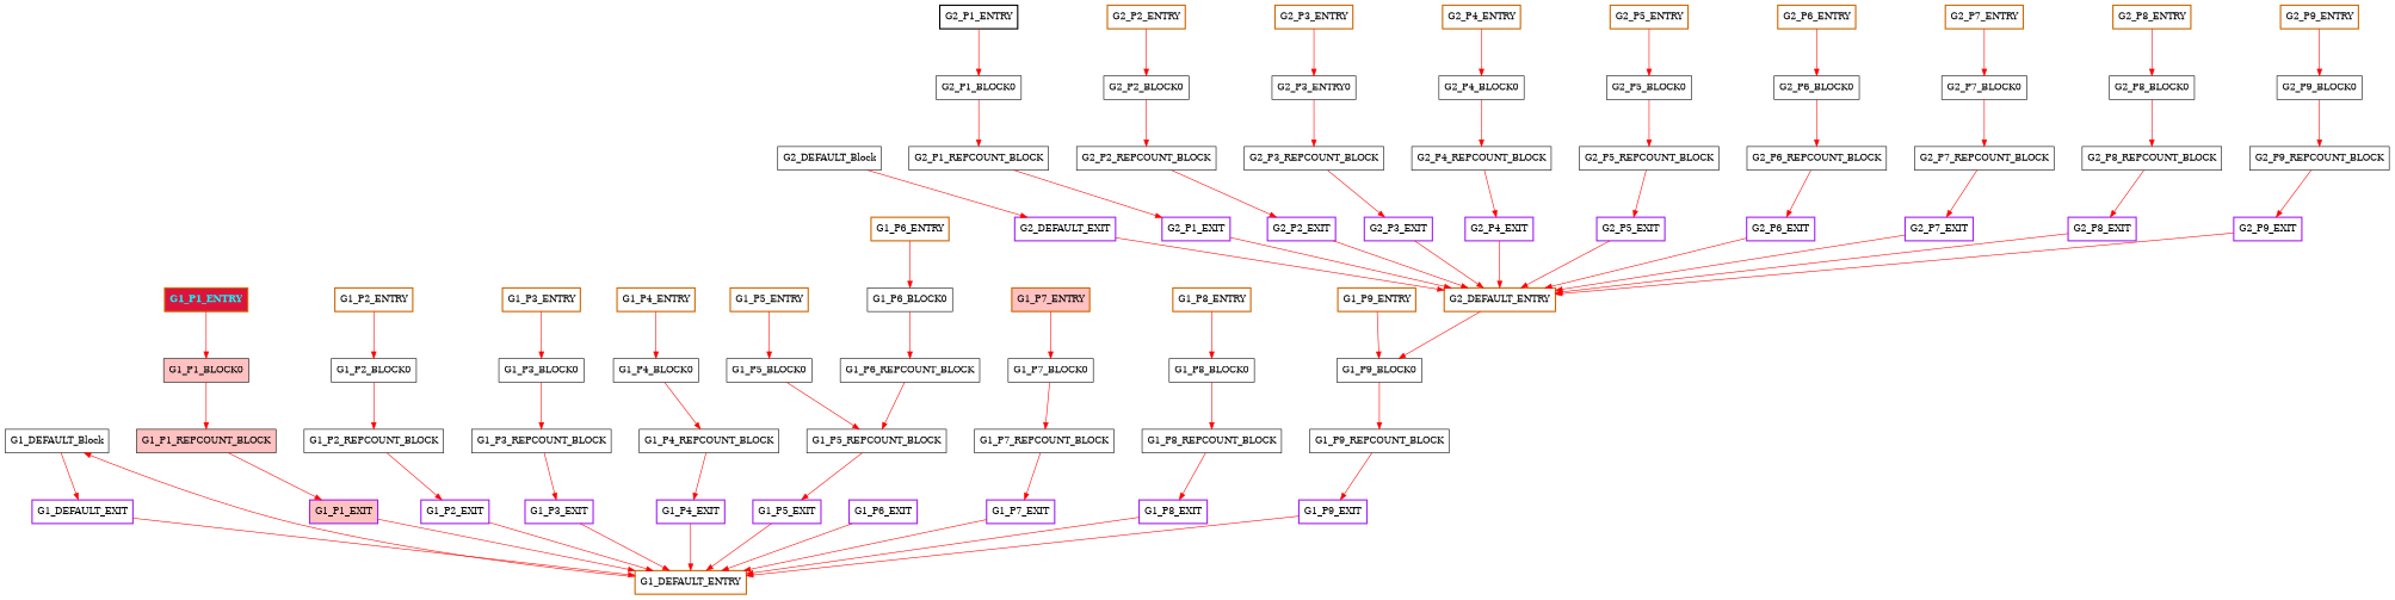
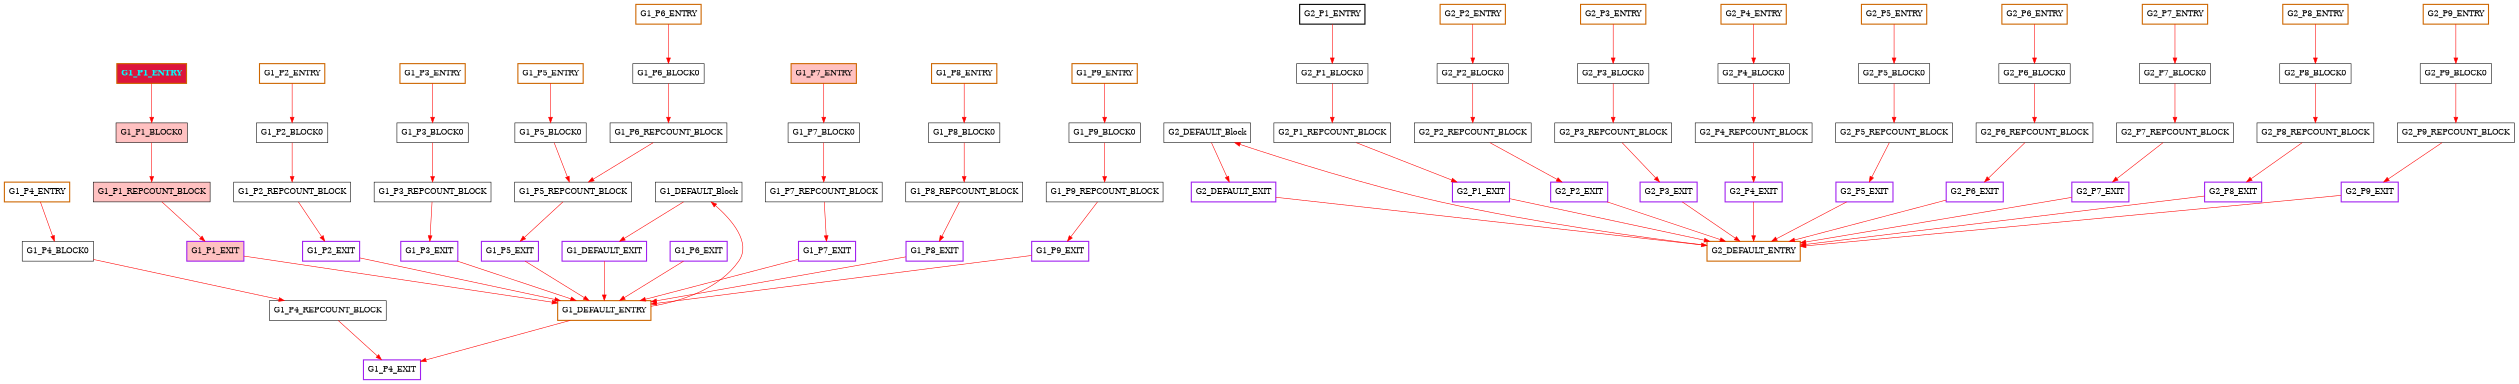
  digraph {
    mindist=1.0
    nodesep=0.6
    rankdir=TB
    ranksep=1.0
    root=Demo
    node [beamproc=undefined bpentry=false bpexit=false color=black cpu=0 fillcolor=white flags="0x00000007" patentry=false patexit=false pattern=G1_P1 qhi=false qil=false qlo=false shape=rectangle style=filled tperiod=100000000 type=block penwidth=2]
    edge [color=red type=defdst]
    G1_DEFAULT_Block [pattern=G1_DEFAULT penwidth=""]
    G1_DEFAULT_EXIT [color=purple flags="0x00108007" patexit=true pattern=G1_DEFAULT qlo=true]
    G1_DEFAULT_ENTRY [color=darkorange3 flags="0x00002007" patentry=true pattern=G1_DEFAULT]
    G1_P1_BLOCK0 [fillcolor=rosybrown1 flags="0x00000207" tperiod=5000000000 penwidth=""]
    G1_P1_REPCOUNT_BLOCK [fillcolor=rosybrown1 flags="0x00100207" qlo=true tperiod=0 penwidth=""]
    G1_P1_EXIT [color=purple fillcolor=rosybrown1 flags="0x00708207" patexit=true qhi=true qil=true qlo=true]
    G1_P1_ENTRY [color=darkorange3 fillcolor=crimson flags="0x00012207" fontcolor=cyan fontname="Times-Bold" patentry=true]
    G1_P2_BLOCK0 [pattern=G1_P2 penwidth=""]
    G1_P2_REPCOUNT_BLOCK [flags="0x00100007" pattern=G1_P2 qlo=true tperiod=0 penwidth=""]
    G1_P2_EXIT [color=purple flags="0x00708007" patexit=true pattern=G1_P2 qhi=true qil=true qlo=true]
    G1_P2_ENTRY [color=darkorange3 flags="0x00002007" patentry=true pattern=G1_P2]
    G1_P3_BLOCK0 [pattern=G1_P3 penwidth=""]
    G1_P3_REPCOUNT_BLOCK [flags="0x00100007" pattern=G1_P3 qlo=true tperiod=0 penwidth=""]
    G1_P3_EXIT [color=purple flags="0x00708007" patexit=true pattern=G1_P3 qhi=true qil=true qlo=true]
    G1_P3_ENTRY [color=darkorange3 flags="0x00002007" patentry=true pattern=G1_P3]
    G1_P4_BLOCK0 [pattern=G1_P4 penwidth=""]
    G1_P4_REPCOUNT_BLOCK [flags="0x00100007" pattern=G1_P4 qlo=true tperiod=0 penwidth=""]
    G1_P4_EXIT [color=purple flags="0x00708007" patexit=true pattern=G1_P4 qhi=true qil=true qlo=true]
    G1_P4_ENTRY [color=darkorange3 flags="0x00002007" patentry=true pattern=G1_P4]
    G1_P5_BLOCK0 [pattern=G1_P5 penwidth=""]
    G1_P5_REPCOUNT_BLOCK [flags="0x00100007" pattern=G1_P5 qlo=true tperiod=0 penwidth=""]
    G1_P5_EXIT [color=purple flags="0x00708007" patexit=true pattern=G1_P5 qhi=true qil=true qlo=true]
    G1_P5_ENTRY [color=darkorange3 flags="0x00002007" patentry=true pattern=G1_P5]
    G1_P6_BLOCK0 [pattern=G1_P6 penwidth=""]
    G1_P6_REPCOUNT_BLOCK [flags="0x00100007" pattern=G1_P6 qlo=true tperiod=0 penwidth=""]
    G1_P6_ENTRY [color=darkorange3 flags="0x00002007" patentry=true pattern=G1_P6]
    G1_P6_EXIT [color=purple flags="0x00708007" patexit=true pattern=G1_P6 qhi=true qil=true qlo=true]
    G1_P7_BLOCK0 [pattern=G1_P7 penwidth=""]
    G1_P7_REPCOUNT_BLOCK [flags="0x00100007" pattern=G1_P7 qlo=true tperiod=0 penwidth=""]
    G1_P7_EXIT [color=purple flags="0x00708007" patexit=true pattern=G1_P7 qhi=true qil=true qlo=true]
    G1_P7_ENTRY [color=darkorange3 fillcolor=rosybrown1 flags="0x00002007" patentry=true pattern=G1_P7]
    G1_P8_BLOCK0 [pattern=G1_P8 penwidth=""]
    G1_P8_REPCOUNT_BLOCK [flags="0x00100007" pattern=G1_P8 qlo=true tperiod=0 penwidth=""]
    G1_P8_EXIT [color=purple flags="0x00708007" patexit=true pattern=G1_P8 qhi=true qil=true qlo=true]
    G1_P8_ENTRY [color=darkorange3 flags="0x00002007" patentry=true pattern=G1_P8]
    G1_P9_BLOCK0 [pattern=G1_P9 penwidth=""]
    G1_P9_REPCOUNT_BLOCK [flags="0x00100007" pattern=G1_P9 qlo=true tperiod=0 penwidth=""]
    G1_P9_EXIT [color=purple flags="0x00708007" patexit=true pattern=G1_P9 qhi=true qil=true qlo=true]
    G1_P9_ENTRY [color=darkorange3 flags="0x00002007" patentry=true pattern=G1_P9]
    G2_DEFAULT_Block [cpu=1 pattern=G2_DEFAULT penwidth=""]
    G2_DEFAULT_EXIT [color=purple cpu=1 flags="0x00108007" patexit=true pattern=G2_DEFAULT qlo=true]
    G2_DEFAULT_ENTRY [color=darkorange3 cpu=1 flags="0x00002007" patentry=true pattern=G2_DEFAULT]
    G2_P1_BLOCK0 [cpu=1 pattern=G2_P1 penwidth=""]
    G2_P1_REPCOUNT_BLOCK [cpu=1 flags="0x00100007" pattern=G2_P1 qlo=true tperiod=0 penwidth=""]
    G2_P1_EXIT [color=purple cpu=1 flags="0x00708007" patexit=true pattern=G2_P1 qhi=true qil=true qlo=true]
    G2_P1_ENTRY [cpu=1 flags="0x00002007" patentry=true pattern=G2_P1]
    G2_P2_BLOCK0 [cpu=1 pattern=G2_P2 penwidth=""]
    G2_P2_REPCOUNT_BLOCK [cpu=1 flags="0x00100007" pattern=G2_P2 qlo=true tperiod=0 penwidth=""]
    G2_P2_EXIT [color=purple cpu=1 flags="0x00708007" patexit=true pattern=G2_P2 qhi=true qil=true qlo=true]
    G2_P2_ENTRY [color=darkorange3 cpu=1 flags="0x00002007" patentry=true pattern=G2_P2]
-   G2_P3_BLOCK0 [cpu=1 pattern=G2_P3 label=G2_P3_ENTRY0 penwidth=""]
+   G2_P3_BLOCK0 [cpu=1 pattern=G2_P3 penwidth=""]
    G2_P3_REPCOUNT_BLOCK [cpu=1 flags="0x00100007" pattern=G2_P3 qlo=true tperiod=0 penwidth=""]
    G2_P3_EXIT [color=purple cpu=1 flags="0x00708007" patexit=true pattern=G2_P3 qhi=true qil=true qlo=true]
    G2_P3_ENTRY [color=darkorange3 cpu=1 flags="0x00002007" patentry=true pattern=G2_P3]
    G2_P4_BLOCK0 [cpu=1 pattern=G2_P4 penwidth=""]
    G2_P4_REPCOUNT_BLOCK [cpu=1 flags="0x00100007" pattern=G2_P4 qlo=true tperiod=0 penwidth=""]
    G2_P4_EXIT [color=purple cpu=1 flags="0x00708007" patexit=true pattern=G2_P4 qhi=true qil=true qlo=true]
    G2_P4_ENTRY [color=darkorange3 cpu=1 flags="0x00002007" patentry=true pattern=G2_P4]
    G2_P5_BLOCK0 [cpu=1 pattern=G2_P5 penwidth=""]
    G2_P5_REPCOUNT_BLOCK [cpu=1 flags="0x00100007" pattern=G2_P5 qlo=true tperiod=0 penwidth=""]
    G2_P5_EXIT [color=purple cpu=1 flags="0x00708007" patexit=true pattern=G2_P5 qhi=true qil=true qlo=true]
    G2_P5_ENTRY [color=darkorange3 cpu=1 flags="0x00002007" patentry=true pattern=G2_P5]
    G2_P6_BLOCK0 [cpu=1 pattern=G2_P6 penwidth=""]
    G2_P6_REPCOUNT_BLOCK [cpu=1 flags="0x00100007" pattern=G2_P6 qlo=true tperiod=0 penwidth=""]
    G2_P6_EXIT [color=purple cpu=1 flags="0x00708007" patexit=true pattern=G2_P6 qhi=true qil=true qlo=true]
    G2_P6_ENTRY [color=darkorange3 cpu=1 flags="0x00002007" patentry=true pattern=G2_P6]
    G2_P7_BLOCK0 [cpu=1 pattern=G2_P7 penwidth=""]
    G2_P7_REPCOUNT_BLOCK [cpu=1 flags="0x00100007" pattern=G2_P7 qlo=true tperiod=0 penwidth=""]
    G2_P7_EXIT [color=purple cpu=1 flags="0x00708007" patexit=true pattern=G2_P7 qhi=true qil=true qlo=true]
    G2_P7_ENTRY [color=darkorange3 cpu=1 flags="0x00002007" patentry=true pattern=G2_P7]
    G2_P8_BLOCK0 [cpu=1 pattern=G2_P8 penwidth=""]
    G2_P8_REPCOUNT_BLOCK [cpu=1 flags="0x00100007" pattern=G2_P8 qlo=true tperiod=0 penwidth=""]
    G2_P8_EXIT [color=purple cpu=1 flags="0x00708007" patexit=true pattern=G2_P8 qhi=true qil=true qlo=true]
    G2_P8_ENTRY [color=darkorange3 cpu=1 flags="0x00002007" patentry=true pattern=G2_P8]
    G2_P9_BLOCK0 [cpu=1 pattern=G2_P9 penwidth=""]
    G2_P9_REPCOUNT_BLOCK [cpu=1 flags="0x00100007" pattern=G2_P9 qlo=true tperiod=0 penwidth=""]
    G2_P9_EXIT [color=purple cpu=1 flags="0x00708007" patexit=true pattern=G2_P9 qhi=true qil=true qlo=true]
    G2_P9_ENTRY [color=darkorange3 cpu=1 flags="0x00002007" patentry=true pattern=G2_P9]
    G1_DEFAULT_Block -> G1_DEFAULT_EXIT
    G1_DEFAULT_EXIT -> G1_DEFAULT_ENTRY
    G1_DEFAULT_ENTRY -> G1_DEFAULT_Block
    G1_P1_BLOCK0 -> G1_P1_REPCOUNT_BLOCK
    G1_P1_REPCOUNT_BLOCK -> G1_P1_EXIT
    G1_P1_EXIT -> G1_DEFAULT_ENTRY
    G1_P1_ENTRY -> G1_P1_BLOCK0
    G1_P2_BLOCK0 -> G1_P2_REPCOUNT_BLOCK
    G1_P2_REPCOUNT_BLOCK -> G1_P2_EXIT
    G1_P2_EXIT -> G1_DEFAULT_ENTRY
    G1_P2_ENTRY -> G1_P2_BLOCK0
    G1_P3_BLOCK0 -> G1_P3_REPCOUNT_BLOCK
    G1_P3_REPCOUNT_BLOCK -> G1_P3_EXIT
    G1_P3_EXIT -> G1_DEFAULT_ENTRY
    G1_P3_ENTRY -> G1_P3_BLOCK0
    G1_P4_BLOCK0 -> G1_P4_REPCOUNT_BLOCK
    G1_P4_REPCOUNT_BLOCK -> G1_P4_EXIT
-   G1_P4_EXIT -> G1_DEFAULT_ENTRY
+   G1_DEFAULT_ENTRY -> G1_P4_EXIT
    G1_P4_ENTRY -> G1_P4_BLOCK0
    G1_P5_BLOCK0 -> G1_P5_REPCOUNT_BLOCK
    G1_P5_REPCOUNT_BLOCK -> G1_P5_EXIT
    G1_P5_EXIT -> G1_DEFAULT_ENTRY
    G1_P5_ENTRY -> G1_P5_BLOCK0
    G1_P6_BLOCK0 -> G1_P6_REPCOUNT_BLOCK
    G1_P6_REPCOUNT_BLOCK -> G1_P5_REPCOUNT_BLOCK
    G1_P6_ENTRY -> G1_P6_BLOCK0
    G1_P6_EXIT -> G1_DEFAULT_ENTRY
    G1_P7_BLOCK0 -> G1_P7_REPCOUNT_BLOCK
    G1_P7_REPCOUNT_BLOCK -> G1_P7_EXIT
    G1_P7_EXIT -> G1_DEFAULT_ENTRY
    G1_P7_ENTRY -> G1_P7_BLOCK0
    G1_P8_BLOCK0 -> G1_P8_REPCOUNT_BLOCK
    G1_P8_REPCOUNT_BLOCK -> G1_P8_EXIT
    G1_P8_EXIT -> G1_DEFAULT_ENTRY
    G1_P8_ENTRY -> G1_P8_BLOCK0
    G1_P9_BLOCK0 -> G1_P9_REPCOUNT_BLOCK
    G1_P9_REPCOUNT_BLOCK -> G1_P9_EXIT
    G1_P9_EXIT -> G1_DEFAULT_ENTRY
    G1_P9_ENTRY -> G1_P9_BLOCK0
    G2_DEFAULT_Block -> G2_DEFAULT_EXIT
    G2_DEFAULT_EXIT -> G2_DEFAULT_ENTRY
-   G2_DEFAULT_ENTRY -> G1_P9_BLOCK0
+   G2_DEFAULT_ENTRY -> G2_DEFAULT_Block
    G2_P1_BLOCK0 -> G2_P1_REPCOUNT_BLOCK
    G2_P1_REPCOUNT_BLOCK -> G2_P1_EXIT
    G2_P1_EXIT -> G2_DEFAULT_ENTRY
    G2_P1_ENTRY -> G2_P1_BLOCK0
    G2_P2_BLOCK0 -> G2_P2_REPCOUNT_BLOCK
    G2_P2_REPCOUNT_BLOCK -> G2_P2_EXIT
    G2_P2_EXIT -> G2_DEFAULT_ENTRY
    G2_P2_ENTRY -> G2_P2_BLOCK0
    G2_P3_BLOCK0 -> G2_P3_REPCOUNT_BLOCK
    G2_P3_REPCOUNT_BLOCK -> G2_P3_EXIT
    G2_P3_EXIT -> G2_DEFAULT_ENTRY
    G2_P3_ENTRY -> G2_P3_BLOCK0
    G2_P4_BLOCK0 -> G2_P4_REPCOUNT_BLOCK
    G2_P4_REPCOUNT_BLOCK -> G2_P4_EXIT
    G2_P4_EXIT -> G2_DEFAULT_ENTRY
    G2_P4_ENTRY -> G2_P4_BLOCK0
    G2_P5_BLOCK0 -> G2_P5_REPCOUNT_BLOCK
    G2_P5_REPCOUNT_BLOCK -> G2_P5_EXIT
    G2_P5_EXIT -> G2_DEFAULT_ENTRY
    G2_P5_ENTRY -> G2_P5_BLOCK0
    G2_P6_BLOCK0 -> G2_P6_REPCOUNT_BLOCK
    G2_P6_REPCOUNT_BLOCK -> G2_P6_EXIT
    G2_P6_EXIT -> G2_DEFAULT_ENTRY
    G2_P6_ENTRY -> G2_P6_BLOCK0
    G2_P7_BLOCK0 -> G2_P7_REPCOUNT_BLOCK
    G2_P7_REPCOUNT_BLOCK -> G2_P7_EXIT
    G2_P7_EXIT -> G2_DEFAULT_ENTRY
    G2_P7_ENTRY -> G2_P7_BLOCK0
    G2_P8_BLOCK0 -> G2_P8_REPCOUNT_BLOCK
    G2_P8_REPCOUNT_BLOCK -> G2_P8_EXIT
    G2_P8_EXIT -> G2_DEFAULT_ENTRY
    G2_P8_ENTRY -> G2_P8_BLOCK0
    G2_P9_BLOCK0 -> G2_P9_REPCOUNT_BLOCK
    G2_P9_REPCOUNT_BLOCK -> G2_P9_EXIT
    G2_P9_EXIT -> G2_DEFAULT_ENTRY
    G2_P9_ENTRY -> G2_P9_BLOCK0
  }
